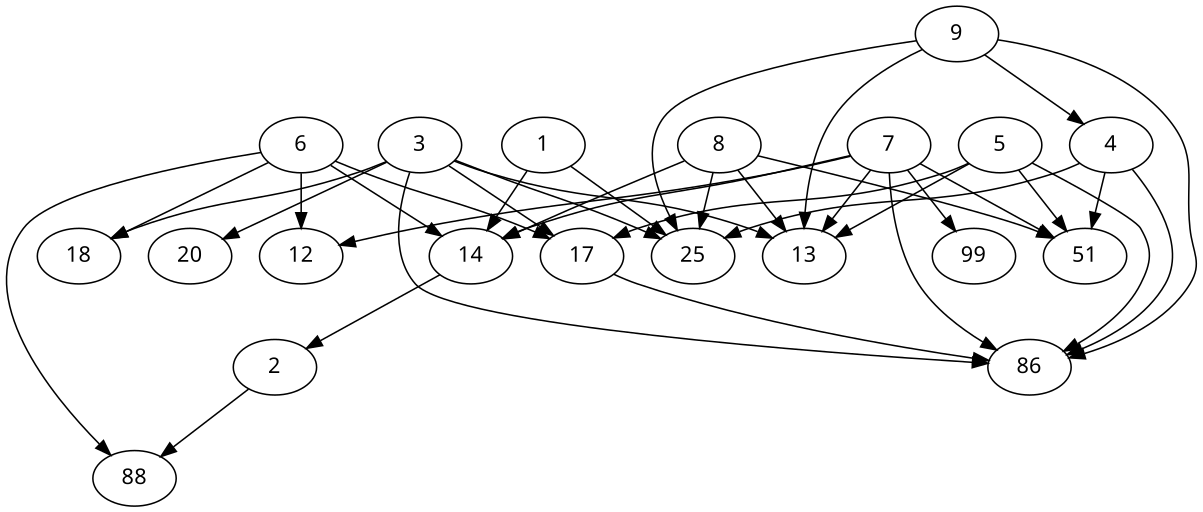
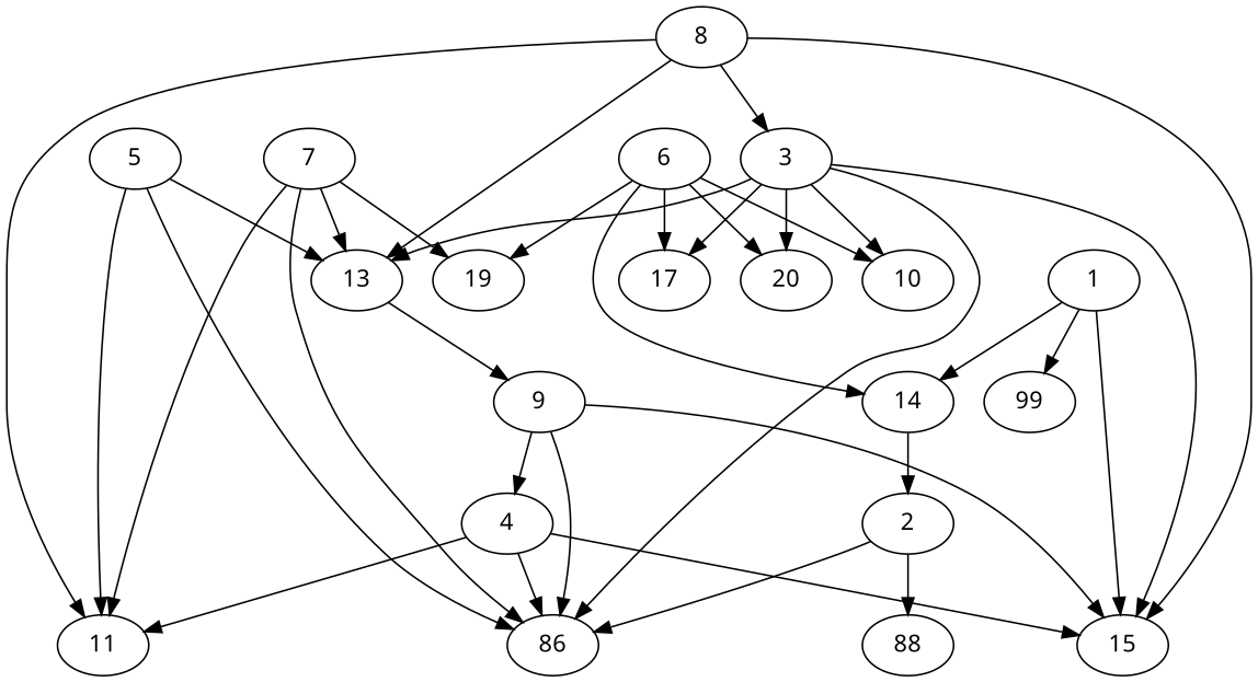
  digraph {
    fontname="Noto Sans"
    node [alpha=0.02 fontname="Noto Sans"]
    edge [fontname="Noto Sans"]
    1 [alpha=0.18 expect_size=36913152]
    14 [alpha=0.08 expect_size=30598144]
-   15 [alpha=0.06 expect_size=8796160 label=25]
+   15 [alpha=0.06 expect_size=8796160]
    13 [alpha=0.05 expect_size=32325632]
    2 [alpha=0.13 expect_size=19784704]
    n6 [alpha=0.03 expect_size=41555968 label=86]
    n7 [expect_size=40904704 label=88]
    3 [alpha=0.19 expect_size=42804224]
-   10 [expect_size=15365120 label=18]
+   10 [expect_size=15365120]
    17 [expect_size=12134400]
    20 [alpha=0.09 expect_size=28730368]
    4 [alpha=0.11 expect_size=50895872]
-   11 [alpha=0.13 expect_size=5438464 label=51]
+   11 [alpha=0.13 expect_size=5438464]
    5 [alpha=0.14 expect_size=25798656]
    6 [alpha=0.08 expect_size=20473856]
-   12 [alpha=0.06 expect_size=48984064]
+   12 [alpha=0.06 expect_size=48984064 label=19]
    7 [alpha=0.12 expect_size=34777088]
    n18 [alpha=0.14 expect_size=47904768 label=99]
    8 [alpha=0.03 expect_size=52345856]
    9 [alpha=0.12 expect_size=10728448]
    1 -> 14
    1 -> 15
    14 -> 2
-   17 -> n6
+   2 -> n6
    2 -> n7
    3 -> 15
    3 -> 13
    3 -> n6
    3 -> 10
    3 -> 17
    3 -> 20
    4 -> 15
    4 -> n6
    4 -> 11
    5 -> 13
    5 -> n6
-   5 -> 17
    5 -> 11
    6 -> 14
-   6 -> n7
+   6 -> 20
    6 -> 10
    6 -> 17
    6 -> 12
-   7 -> 14
    7 -> 13
    7 -> n6
    7 -> 11
    7 -> 12
-   7 -> n18
-   8 -> 14
+   1 -> n18
+   8 -> 3
    8 -> 15
    8 -> 13
    8 -> 11
    9 -> 15
-   9 -> 13
+   13 -> 9
    9 -> n6
    9 -> 4
  }
